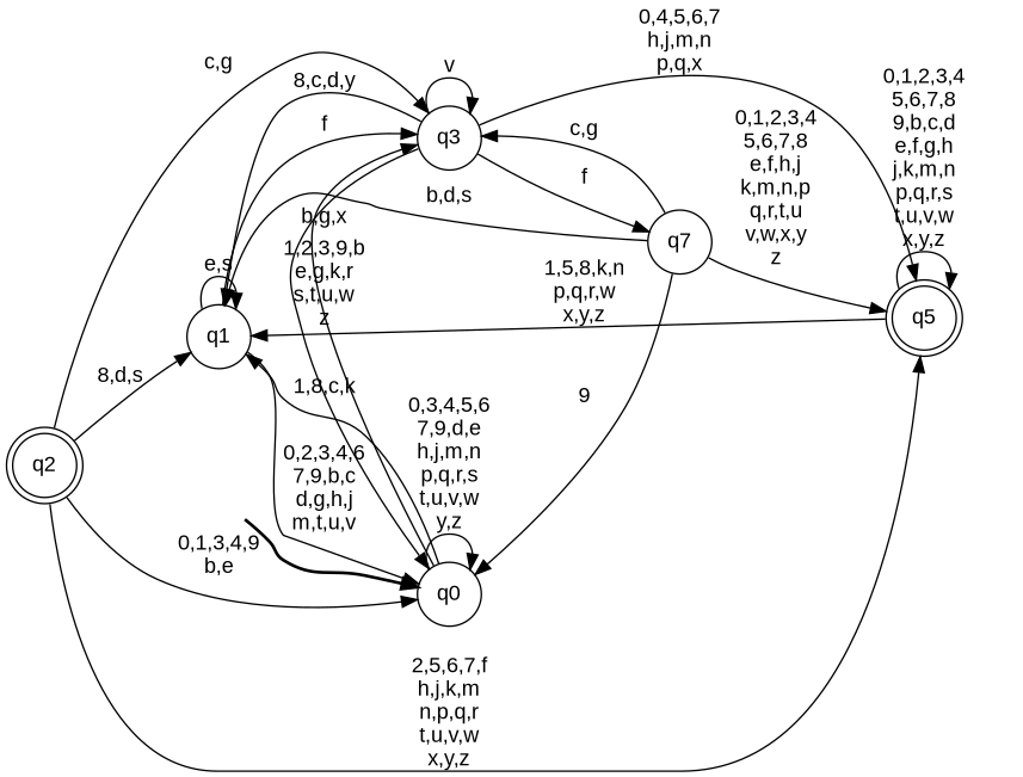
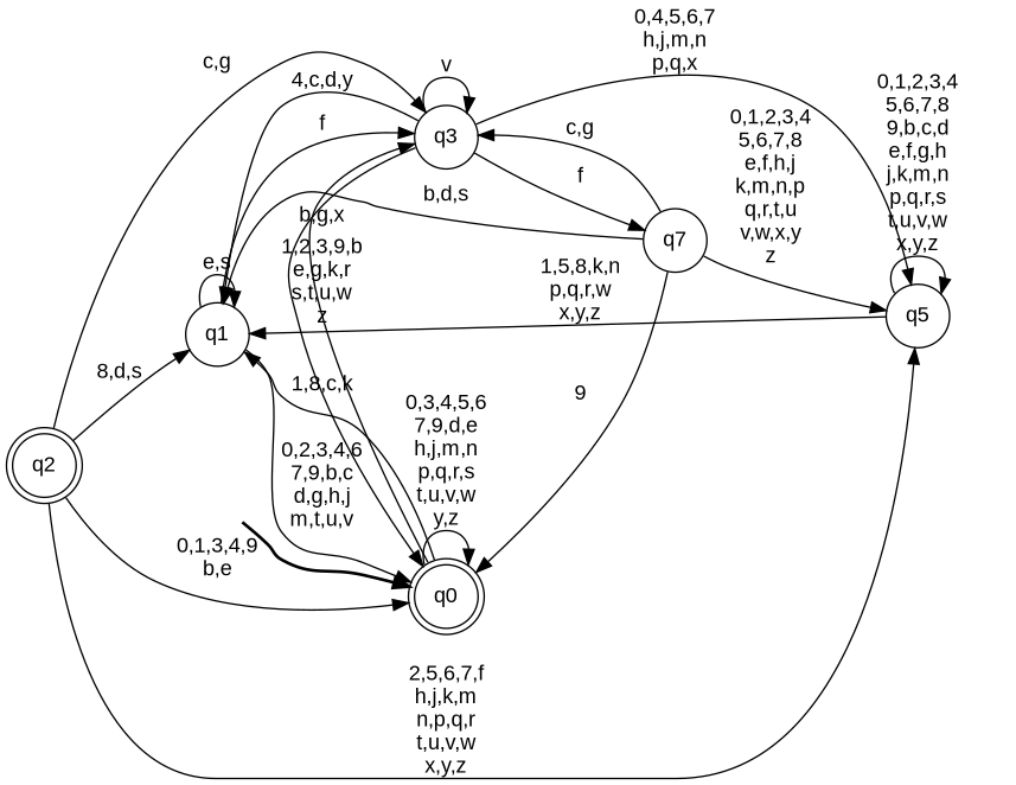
  digraph {
    fontname="Liberation Sans"
    rankdir=LR
    node [fontname="Liberation Sans" shape=circle style="rounded,filled" color=black fillcolor=white]
    edge [fontname="Liberation Sans"]
    __start0 [height=0 shape=none style=invis width=0 color="" fillcolor=""]
-   n2 [label=q0]
+   n2 [label=q0 shape=doublecircle]
    n3 [label=q1]
    n4 [label=q3 style=filled]
    n5 [label=q2 shape=doublecircle]
-   n6 [label=q5 shape=doublecircle style=filled]
+   n6 [label=q5 style=filled]
    n7 [label=q7 style=filled]
    subgraph cluster_1 {
      nodesep=0.15
      ranksep=0.15
      style=invis
      __start0
      n2
    }
    __start0 -> n2 [penwidth=2]
    n2 -> n2 [label="0,3,4,5,6\n7,9,d,e\nh,j,m,n\np,q,r,s\nt,u,v,w\ny,z"]
    n2 -> n3 [label="1,8,c,k"]
    n2 -> n4 [label="b,g,x"]
    n3 -> n2 [label="0,2,3,4,6\n7,9,b,c\nd,g,h,j\nm,t,u,v"]
    n3 -> n3 [label="e,s"]
    n3 -> n4 [label=f]
    n4 -> n2 [label="1,2,3,9,b\ne,g,k,r\ns,t,u,w\nz"]
-   n4 -> n3 [label="8,c,d,y"]
+   n4 -> n3 [label="4,c,d,y"]
    n4 -> n4 [label=v]
    n4 -> n6 [label="0,4,5,6,7\nh,j,m,n\np,q,x"]
    n4 -> n7 [label=f]
    n5 -> n2 [label="0,1,3,4,9\nb,e"]
    n5 -> n3 [label="8,d,s"]
    n5 -> n4 [label="c,g"]
    n5 -> n6 [label="2,5,6,7,f\nh,j,k,m\nn,p,q,r\nt,u,v,w\nx,y,z"]
    n6 -> n3 [label="1,5,8,k,n\np,q,r,w\nx,y,z"]
    n6 -> n6 [label="0,1,2,3,4\n5,6,7,8\n9,b,c,d\ne,f,g,h\nj,k,m,n\np,q,r,s\nt,u,v,w\nx,y,z"]
    n7 -> n2 [label=9]
    n7 -> n3 [label="b,d,s"]
    n7 -> n4 [label="c,g"]
    n7 -> n6 [label="0,1,2,3,4\n5,6,7,8\ne,f,h,j\nk,m,n,p\nq,r,t,u\nv,w,x,y\nz"]
  }
